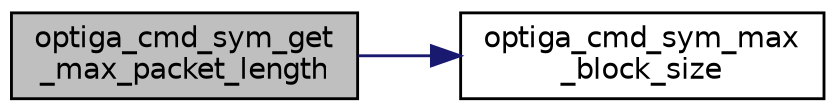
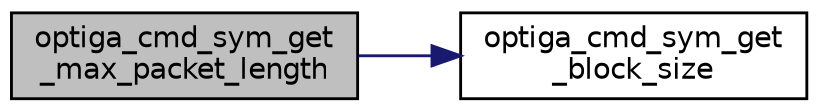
  digraph {
    rankdir=LR
    node [color=black fontname=Helvetica fontsize=10 shape=record style=filled]
    n1 [fillcolor=grey75 fontcolor=black height=0.2 label="optiga_cmd_sym_get\l_max_packet_length" width=0.4]
-   n2 [fillcolor=white height=0.2 label="optiga_cmd_sym_max\l_block_size" width=0.4]
+   n2 [fillcolor=white height=0.2 label="optiga_cmd_sym_get\l_block_size" width=0.4]
    n1 -> n2 [color=midnightblue fontname=Helvetica fontsize=10 labelfontname=Helvetica labelfontsize=10 style=solid]
  }
